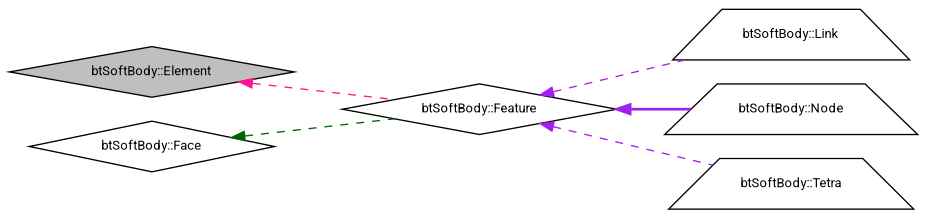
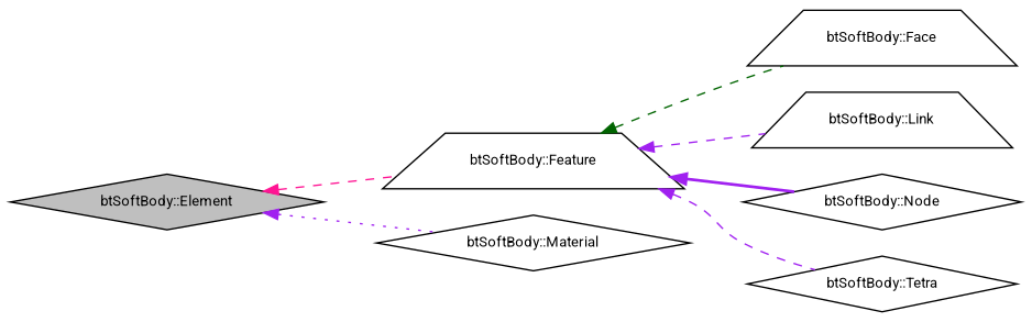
  digraph {
    fontname=Roboto
    rankdir=LR
    node [color=black fillcolor=white fontname=Roboto fontsize=10 shape=diamond style=filled]
    edge [color=purple dir=back fontname=Roboto fontsize=10 labelfontname=Helvetica labelfontsize=10 style=dashed]
    n1 [fillcolor=grey75 fontcolor=black height=0.2 label="btSoftBody::Element" width=0.4]
-   n2 [height=0.2 label="btSoftBody::Feature" width=0.4]
-   n4 [height=0.2 label="btSoftBody::Face" width=0.4]
+   n2 [height=0.2 label="btSoftBody::Feature" shape=trapezium width=0.4]
+   n3 [height=0.2 label="btSoftBody::Material" width=0.4]
+   n4 [height=0.2 label="btSoftBody::Face" shape=trapezium width=0.4]
    n5 [height=0.2 label="btSoftBody::Link" shape=trapezium width=0.4]
-   n6 [height=0.2 label="btSoftBody::Node" shape=trapezium width=0.4]
-   n7 [height=0.2 label="btSoftBody::Tetra" shape=trapezium width=0.4]
+   n6 [height=0.2 label="btSoftBody::Node" width=0.4]
+   n7 [height=0.2 label="btSoftBody::Tetra" width=0.4]
    n1 -> n2 [color=deeppink]
-   n4 -> n2 [color=darkgreen]
+   n1 -> n3 [style=dotted]
+   n2 -> n4 [color=darkgreen]
    n2 -> n5
    n2 -> n6 [style=bold]
    n2 -> n7
  }
